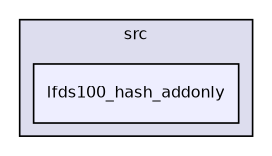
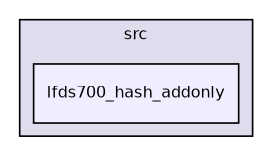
  digraph {
    compound=true
-   n1 [fillcolor="#eeeeff" fontname=Helvetica fontsize=10 label=lfds100_hash_addonly pencolor=black shape=box style=filled]
+   n1 [fillcolor="#eeeeff" fontname=Helvetica fontsize=10 label=lfds700_hash_addonly pencolor=black shape=box style=filled]
    subgraph cluster_1 {
      bgcolor="#ddddee"
      fontname=Helvetica
      fontsize=10
      label=src
      pencolor=black
      n1
    }
  }
